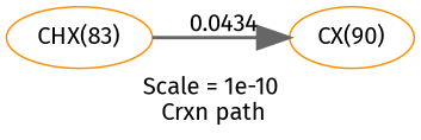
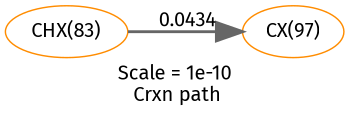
  digraph {
    fontname="Fira Sans"
    label="Scale = 1e-10\l Crxn path"
    rankdir=LR
    node [fontname="Fira Sans" color=darkorange]
    n1 [label="CHX(83)"]
-   n2 [label="CX(90)"]
+   n2 [label="CX(97)"]
    n1 -> n2 [arrowsize=1.82 color=gray40 fontname="Fira Sans" label=" 0.0434" style=bold]
  }
